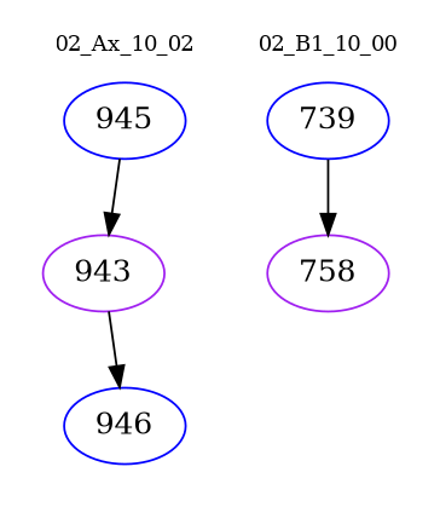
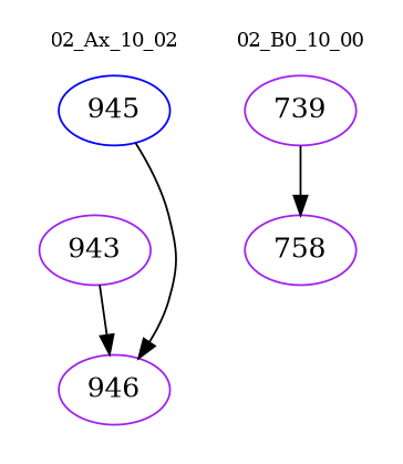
  digraph {
    node [color=blue]
    edge [color=black]
    n1 [label=945]
    n2 [color=purple label=943]
-   n3 [label=946]
-   n4 [label=739]
+   n3 [color=purple label=946]
+   n4 [color=purple label=739]
    n5 [color=purple label=758]
    subgraph cluster_1 {
      color=white
      fontsize=10
      label="02_Ax_10_02"
      n1
      n2
      n3
    }
    subgraph cluster_2 {
      color=white
      fontsize=10
-     label="02_B1_10_00"
+     label="02_B0_10_00"
      n4
      n5
    }
-   n1 -> n2
+   n1 -> n3
    n2 -> n3
    n4 -> n5
  }
